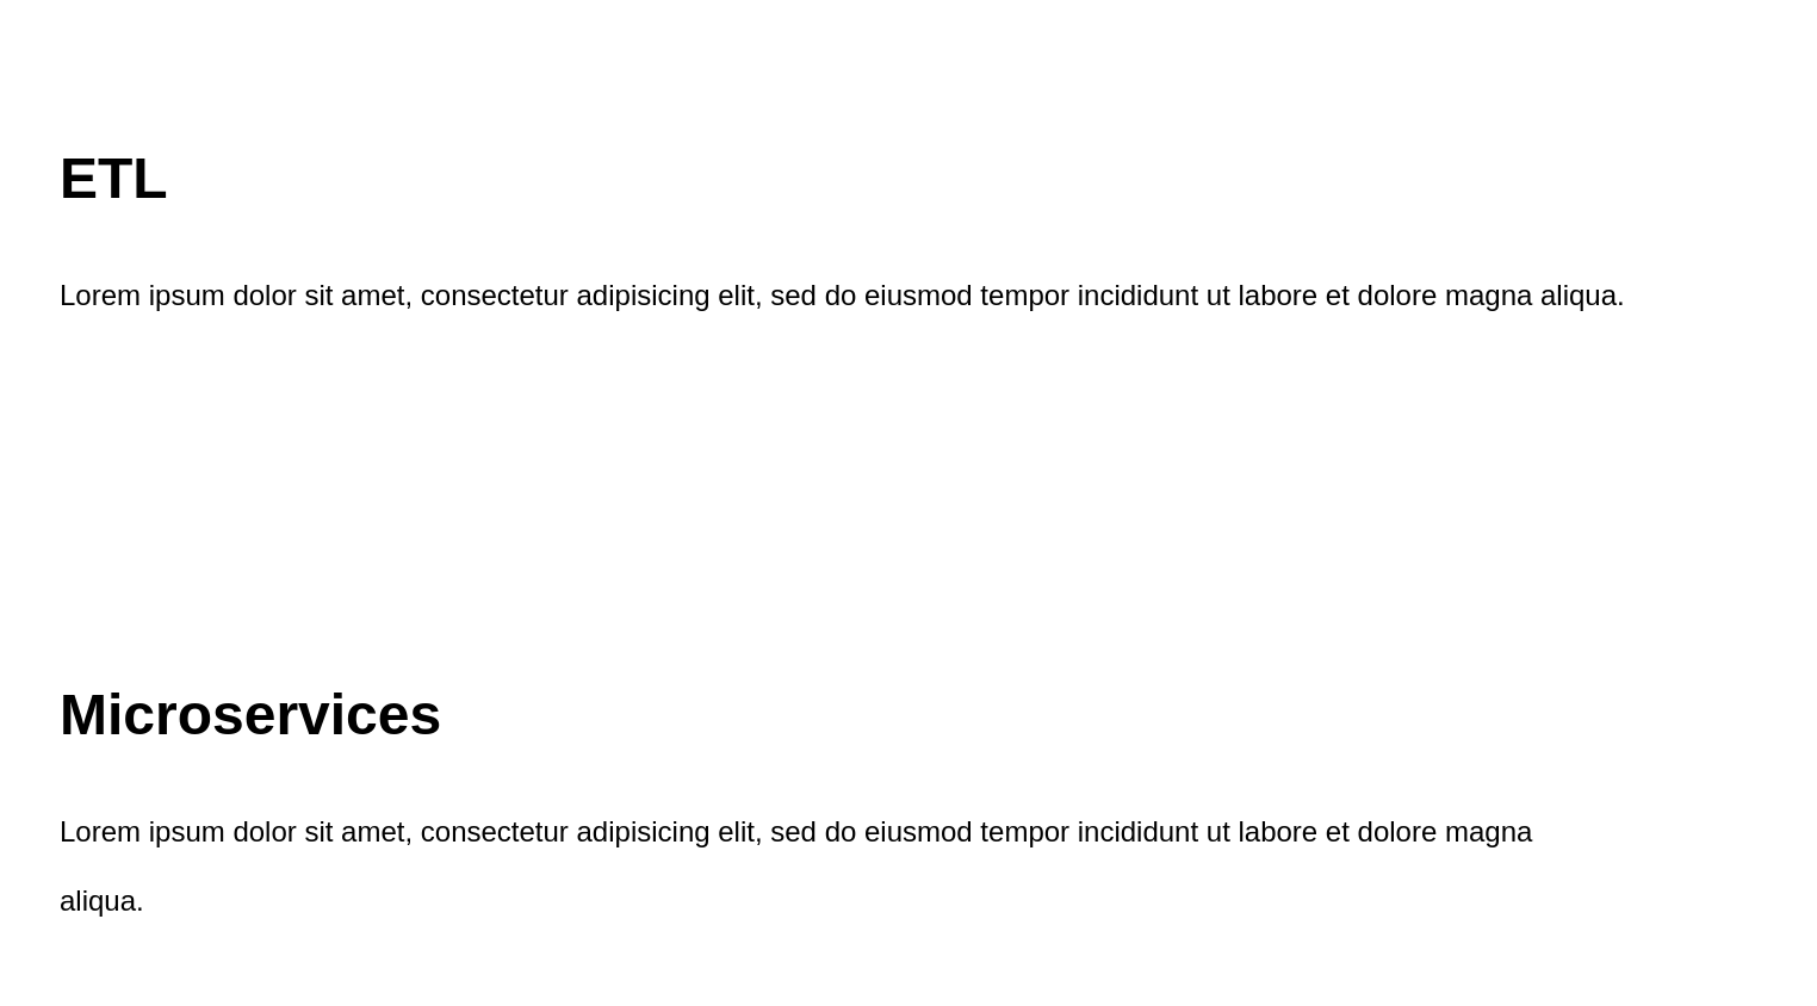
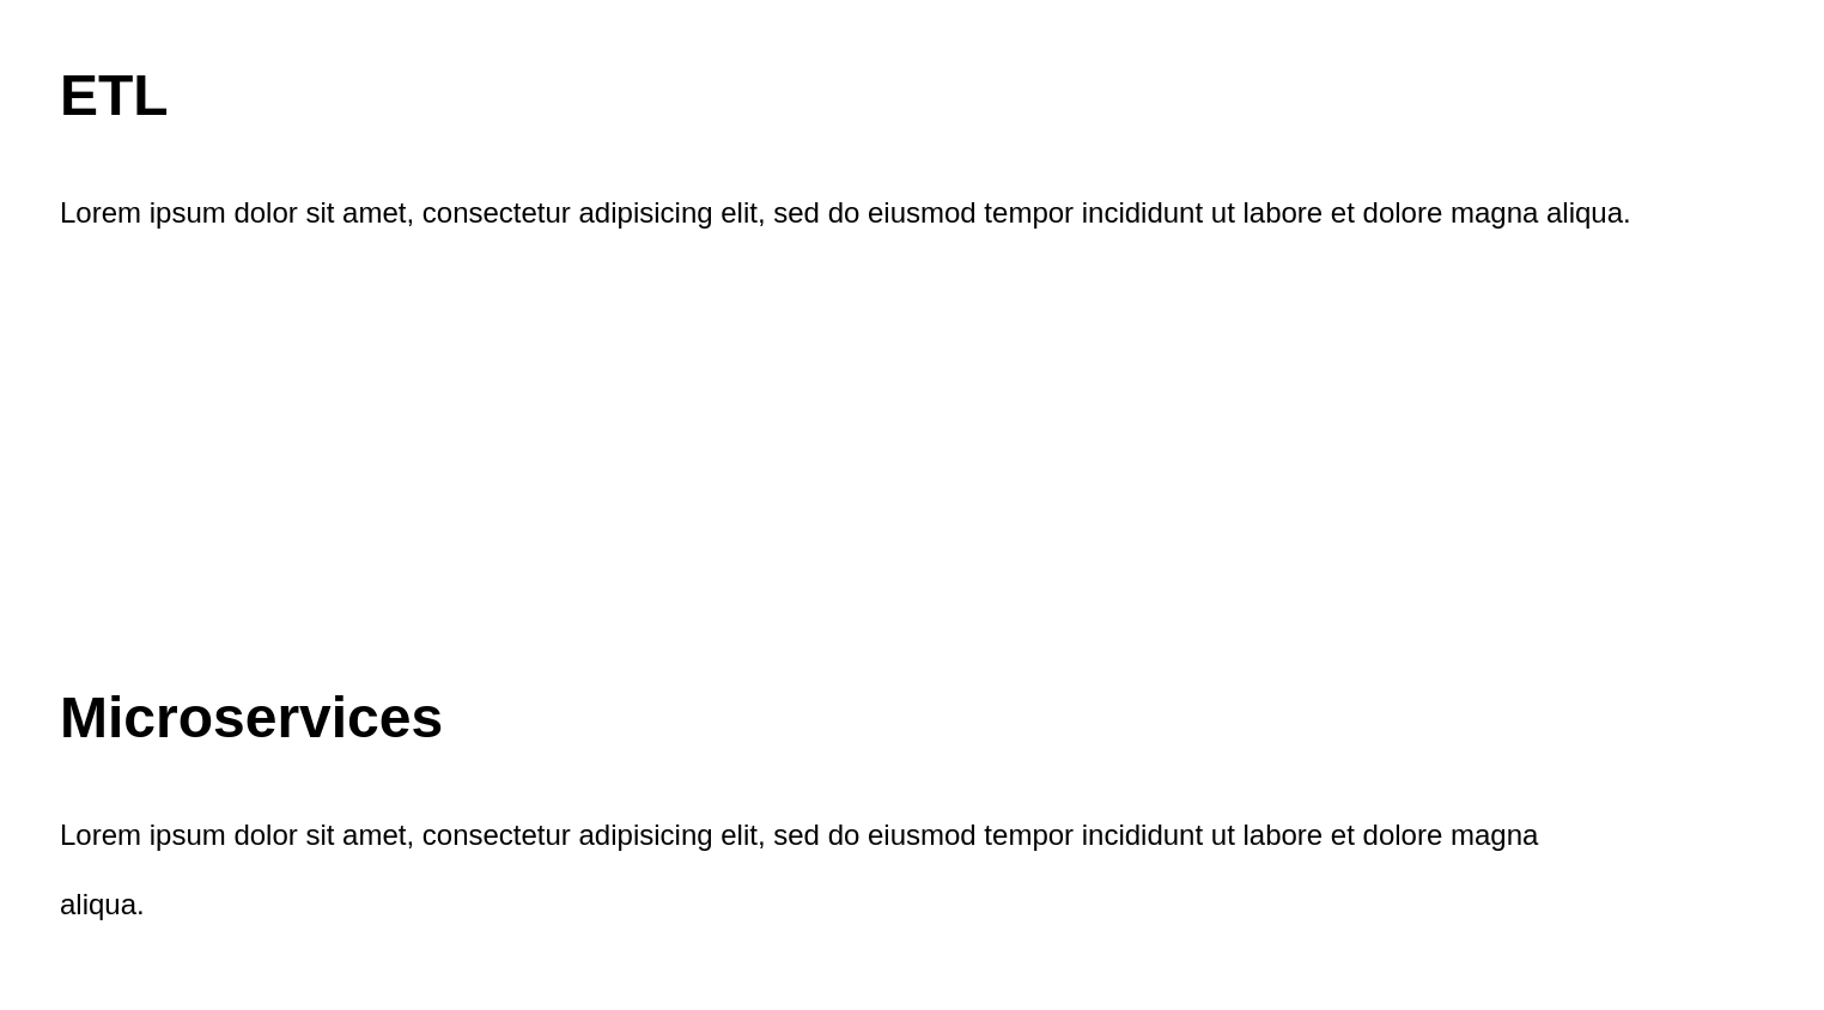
  <mxCell id="0" />
  <mxCell id="1" parent="0" />
- <mxCell id="2" value="&lt;h1&gt;&lt;span style=&quot;background-color: initial;&quot;&gt;ETL&lt;/span&gt;&lt;/h1&gt;&lt;h1&gt;&lt;span style=&quot;background-color: initial; font-size: 12px; font-weight: normal;&quot;&gt;Lorem ipsum dolor sit amet, consectetur adipisicing elit, sed do eiusmod tempor incididunt ut labore et dolore magna aliqua.&lt;/span&gt;&lt;br&gt;&lt;/h1&gt;" style="text;html=1;strokeColor=none;fillColor=none;spacing=5;spacingTop=-20;whiteSpace=wrap;overflow=hidden;rounded=0;" vertex="1" parent="1"><mxGeometry x="20" y="55" width="720" height="120" as="geometry" /></mxCell>
+ <mxCell id="2" value="&lt;h1&gt;&lt;span style=&quot;background-color: initial;&quot;&gt;ETL&lt;/span&gt;&lt;/h1&gt;&lt;h1&gt;&lt;span style=&quot;background-color: initial; font-size: 12px; font-weight: normal;&quot;&gt;Lorem ipsum dolor sit amet, consectetur adipisicing elit, sed do eiusmod tempor incididunt ut labore et dolore magna aliqua.&lt;/span&gt;&lt;br&gt;&lt;/h1&gt;" style="text;html=1;strokeColor=none;fillColor=none;spacing=5;spacingTop=-20;whiteSpace=wrap;overflow=hidden;rounded=0;" vertex="1" parent="1"><mxGeometry x="20" y="20" width="720" height="120" as="geometry" /></mxCell>
  <mxCell id="3" value="&lt;h1&gt;&lt;span style=&quot;background-color: initial;&quot;&gt;Microservices&lt;/span&gt;&lt;/h1&gt;&lt;h1&gt;&lt;span style=&quot;background-color: initial; font-size: 12px; font-weight: normal;&quot;&gt;Lorem ipsum dolor sit amet, consectetur adipisicing elit, sed do eiusmod tempor incididunt ut labore et dolore magna aliqua.&lt;/span&gt;&lt;br&gt;&lt;/h1&gt;" style="text;html=1;strokeColor=none;fillColor=none;spacing=5;spacingTop=-20;whiteSpace=wrap;overflow=hidden;rounded=0;" vertex="1" parent="1"><mxGeometry x="20" y="280" width="660" height="120" as="geometry" /></mxCell>
